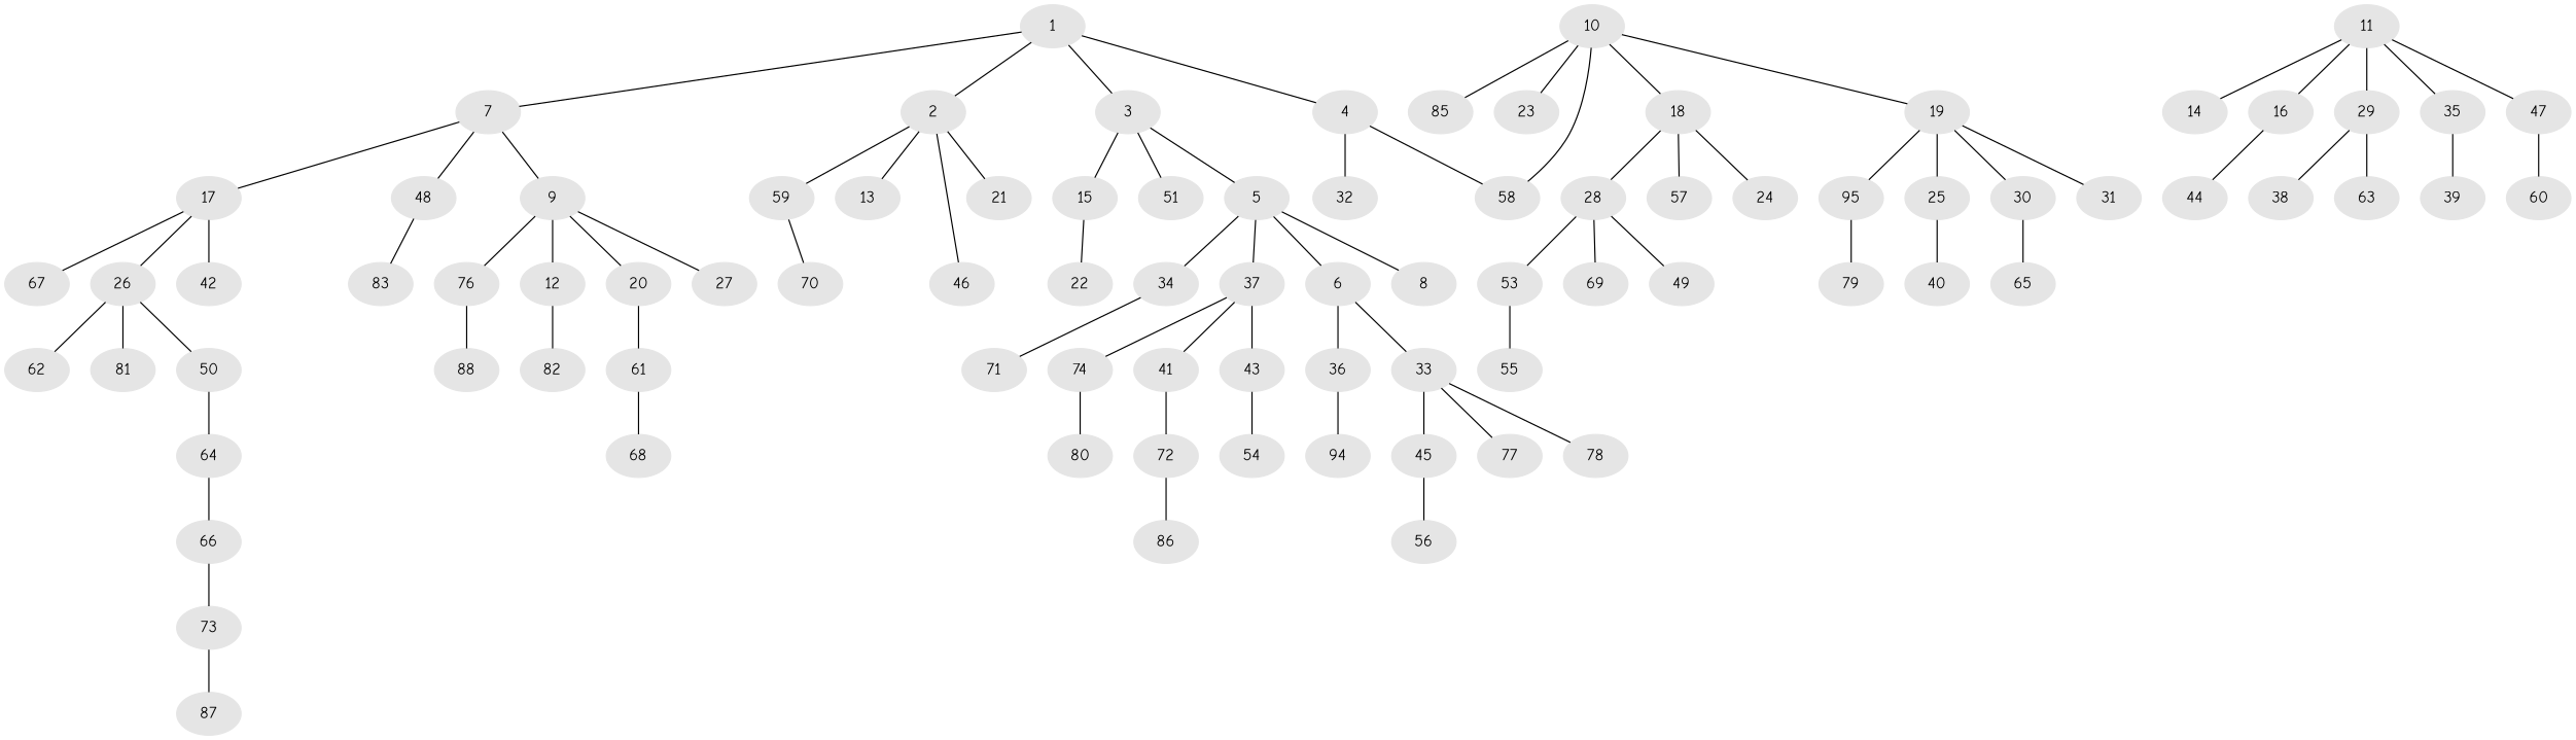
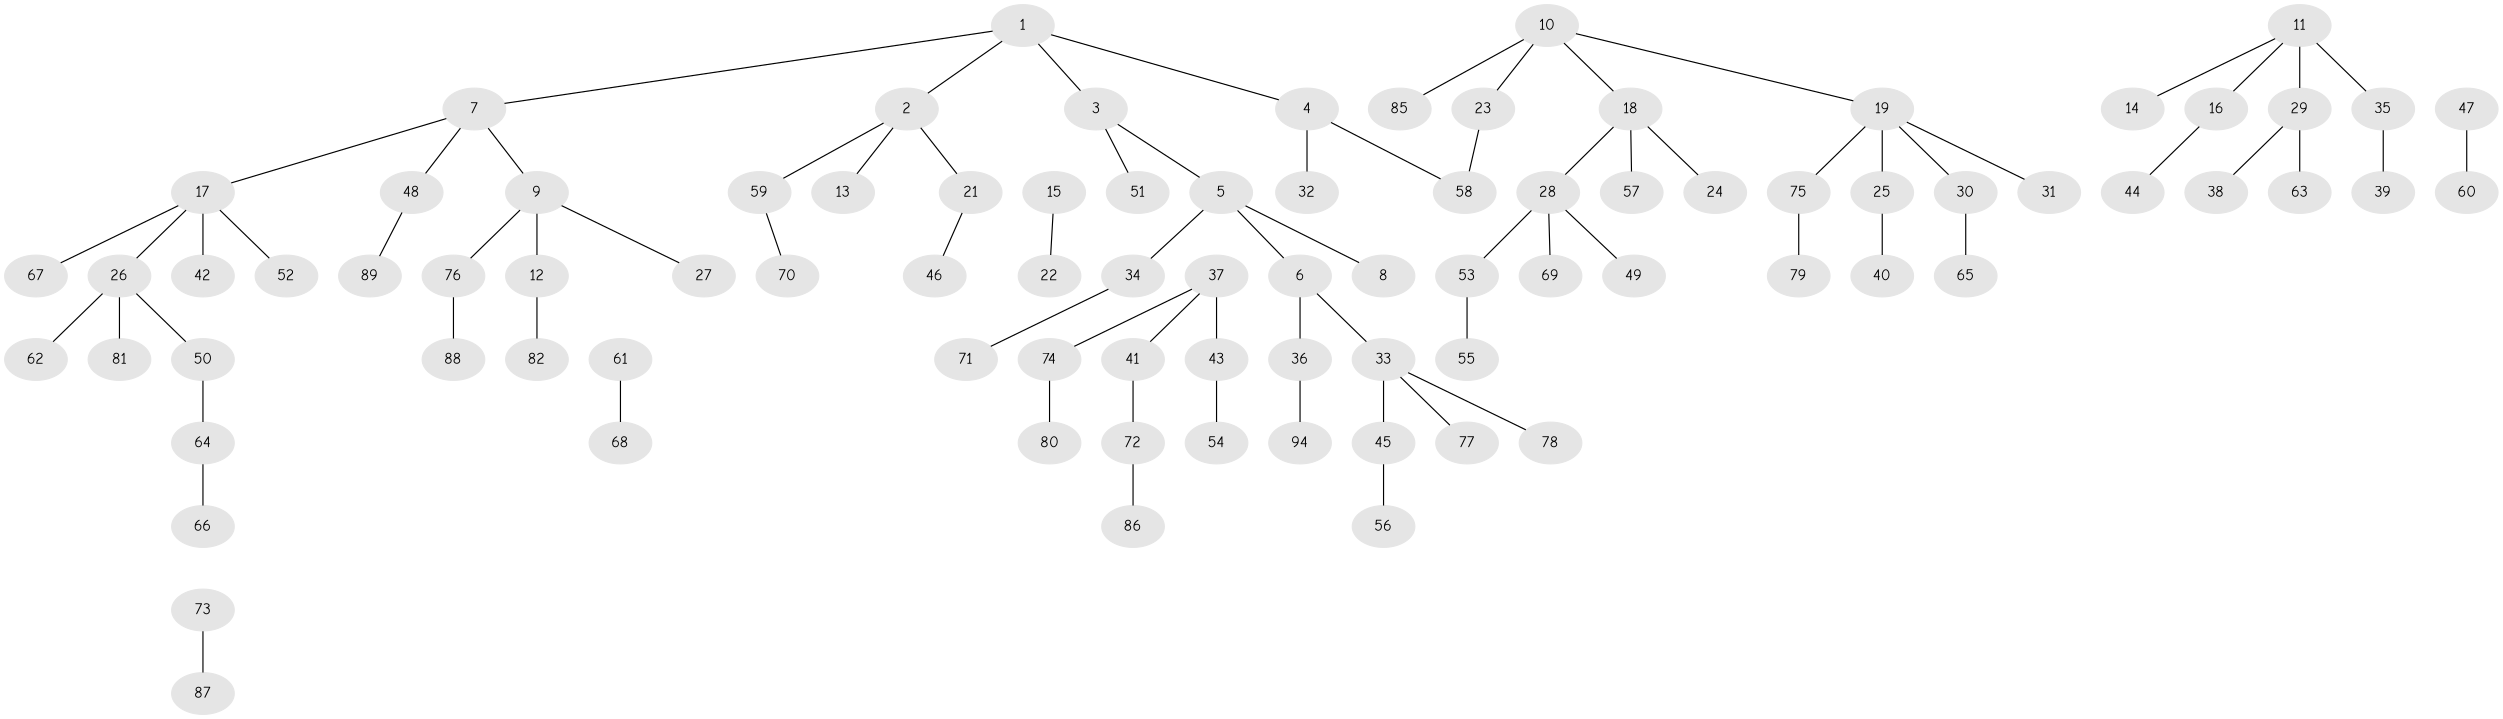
  graph {
    fontname="Comic Neue"
    node [color=gray90 fontname="Comic Neue" style=filled]
    edge [fontname="Comic Neue"]
    1
    2
    3
    4
    7
    13
    21
    46
    59
    5
    15
    51
    32
    58
    9
    17
    48
    70
    6
    8
    34
    37
    22
    10
    18
    19
    23
    85
    33
    36
    71
    41
    43
    74
    45
    77
    78
    n38 [label=94]
    12
-   20
    27
    76
    26
    42
+   52
    67
-   83
+   83 [label=89]
    11
    14
    16
    29
    35
    47
    82
    61
    88
    24
    28
    57
    25
    30
    31
-   75 [label=95]
+   75
    44
    38
    63
    39
    60
    50
    62
    81
    49
    53
    69
    40
    65
    79
    68
    64
    55
    56
    72
    54
    80
    86
    66
    73
    87
    1 -- 2
    1 -- 3
    1 -- 4
    1 -- 7
    2 -- 13
    2 -- 21
-   2 -- 46
+   21 -- 46
    2 -- 59
    3 -- 5
-   3 -- 15
    3 -- 51
    4 -- 32
    4 -- 58
    7 -- 9
    7 -- 17
    7 -- 48
    59 -- 70
    5 -- 6
    5 -- 8
    5 -- 34
-   5 -- 37
    15 -- 22
    9 -- 12
-   9 -- 20
    9 -- 27
    9 -- 76
    17 -- 26
    17 -- 42
+   17 -- 52
    17 -- 67
    48 -- 83
    6 -- 33
    6 -- 36
    34 -- 71
    37 -- 41
    37 -- 43
    37 -- 74
-   10 -- 58
+   23 -- 58
    10 -- 18
    10 -- 19
    10 -- 23
    10 -- 85
    18 -- 24
    18 -- 28
    18 -- 57
    19 -- 25
    19 -- 30
    19 -- 31
    19 -- 75
    33 -- 45
    33 -- 77
    33 -- 78
    36 -- n38
    41 -- 72
    43 -- 54
    74 -- 80
    45 -- 56
    12 -- 82
-   20 -- 61
    76 -- 88
    26 -- 50
    26 -- 62
    26 -- 81
    11 -- 14
    11 -- 16
    11 -- 29
    11 -- 35
-   11 -- 47
    16 -- 44
    29 -- 38
    29 -- 63
    35 -- 39
    47 -- 60
    61 -- 68
    28 -- 49
    28 -- 53
    28 -- 69
    25 -- 40
    30 -- 65
    75 -- 79
    50 -- 64
    53 -- 55
    64 -- 66
    72 -- 86
-   66 -- 73
    73 -- 87
  }
